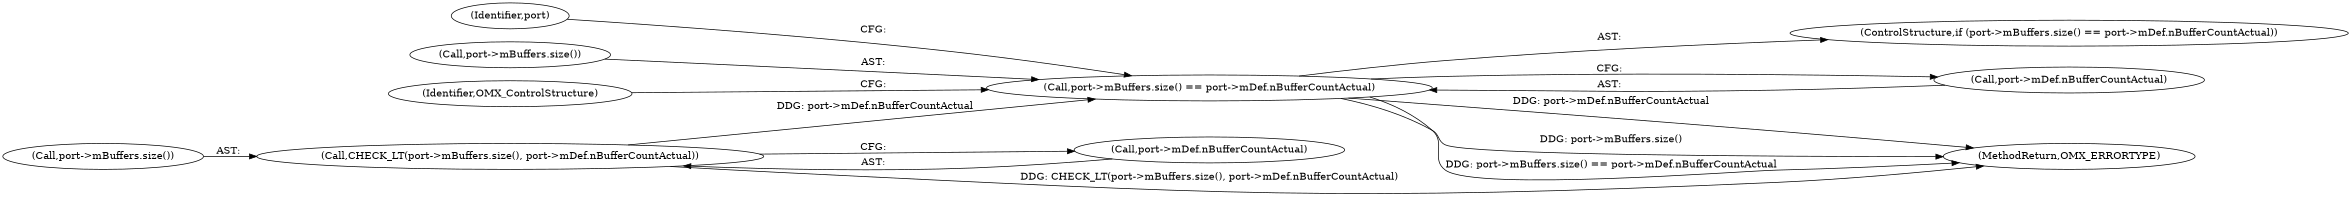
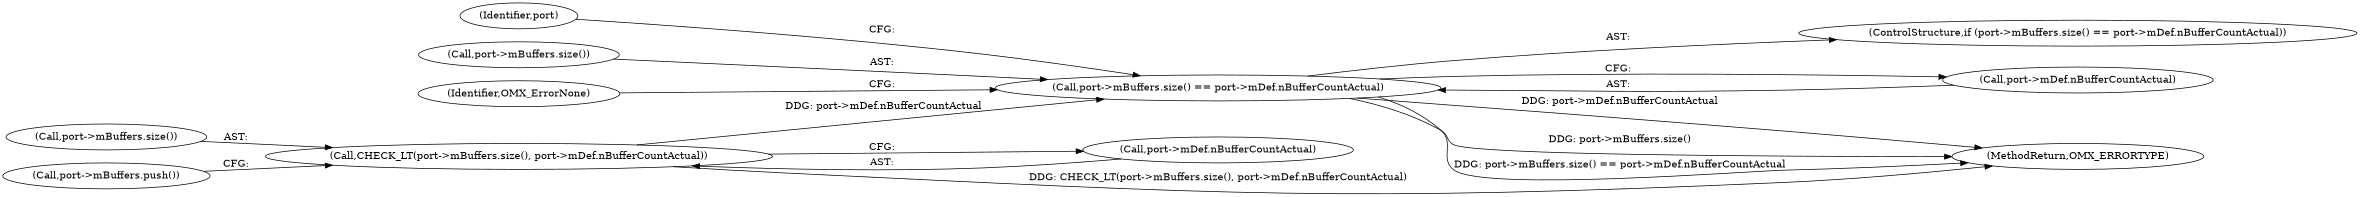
  digraph {
    rankdir=LR
    n1 [label="(Call,CHECK_LT(port->mBuffers.size(), port->mDef.nBufferCountActual))"]
    n2 [label="(Call,port->mBuffers.size() == port->mDef.nBufferCountActual)"]
    n3 [label="(Call,port->mDef.nBufferCountActual)"]
    n4 [label="(MethodReturn,OMX_ERRORTYPE)"]
    n5 [label="(Call,port->mDef.nBufferCountActual)"]
    n6 [label="(ControlStructure,if (port->mBuffers.size() == port->mDef.nBufferCountActual))"]
    n7 [label="(Identifier,port)"]
    n8 [label="(Call,port->mBuffers.size())"]
-   n9 [label="(Identifier,OMX_ControlStructure)"]
+   n9 [label="(Identifier,OMX_ErrorNone)"]
    n10 [label="(Call,port->mBuffers.size())"]
+   n11 [label="(Call,port->mBuffers.push())"]
    n1 -> n2 [label="DDG: port->mDef.nBufferCountActual"]
    n1 -> n3 [label="CFG: "]
    n1 -> n4 [label="DDG: CHECK_LT(port->mBuffers.size(), port->mDef.nBufferCountActual)"]
    n2 -> n4 [label="DDG: port->mDef.nBufferCountActual"]
    n2 -> n4 [label="DDG: port->mBuffers.size()"]
    n2 -> n4 [label="DDG: port->mBuffers.size() == port->mDef.nBufferCountActual"]
    n2 -> n5 [label="CFG: "]
    n2 -> n6 [label="AST: "]
    n3 -> n1 [label="AST: "]
    n5 -> n2 [label="AST: "]
    n7 -> n2 [label="CFG: "]
    n8 -> n2 [label="AST: "]
    n9 -> n2 [label="CFG: "]
    n10 -> n1 [label="AST: "]
+   n11 -> n1 [label="CFG: "]
  }
